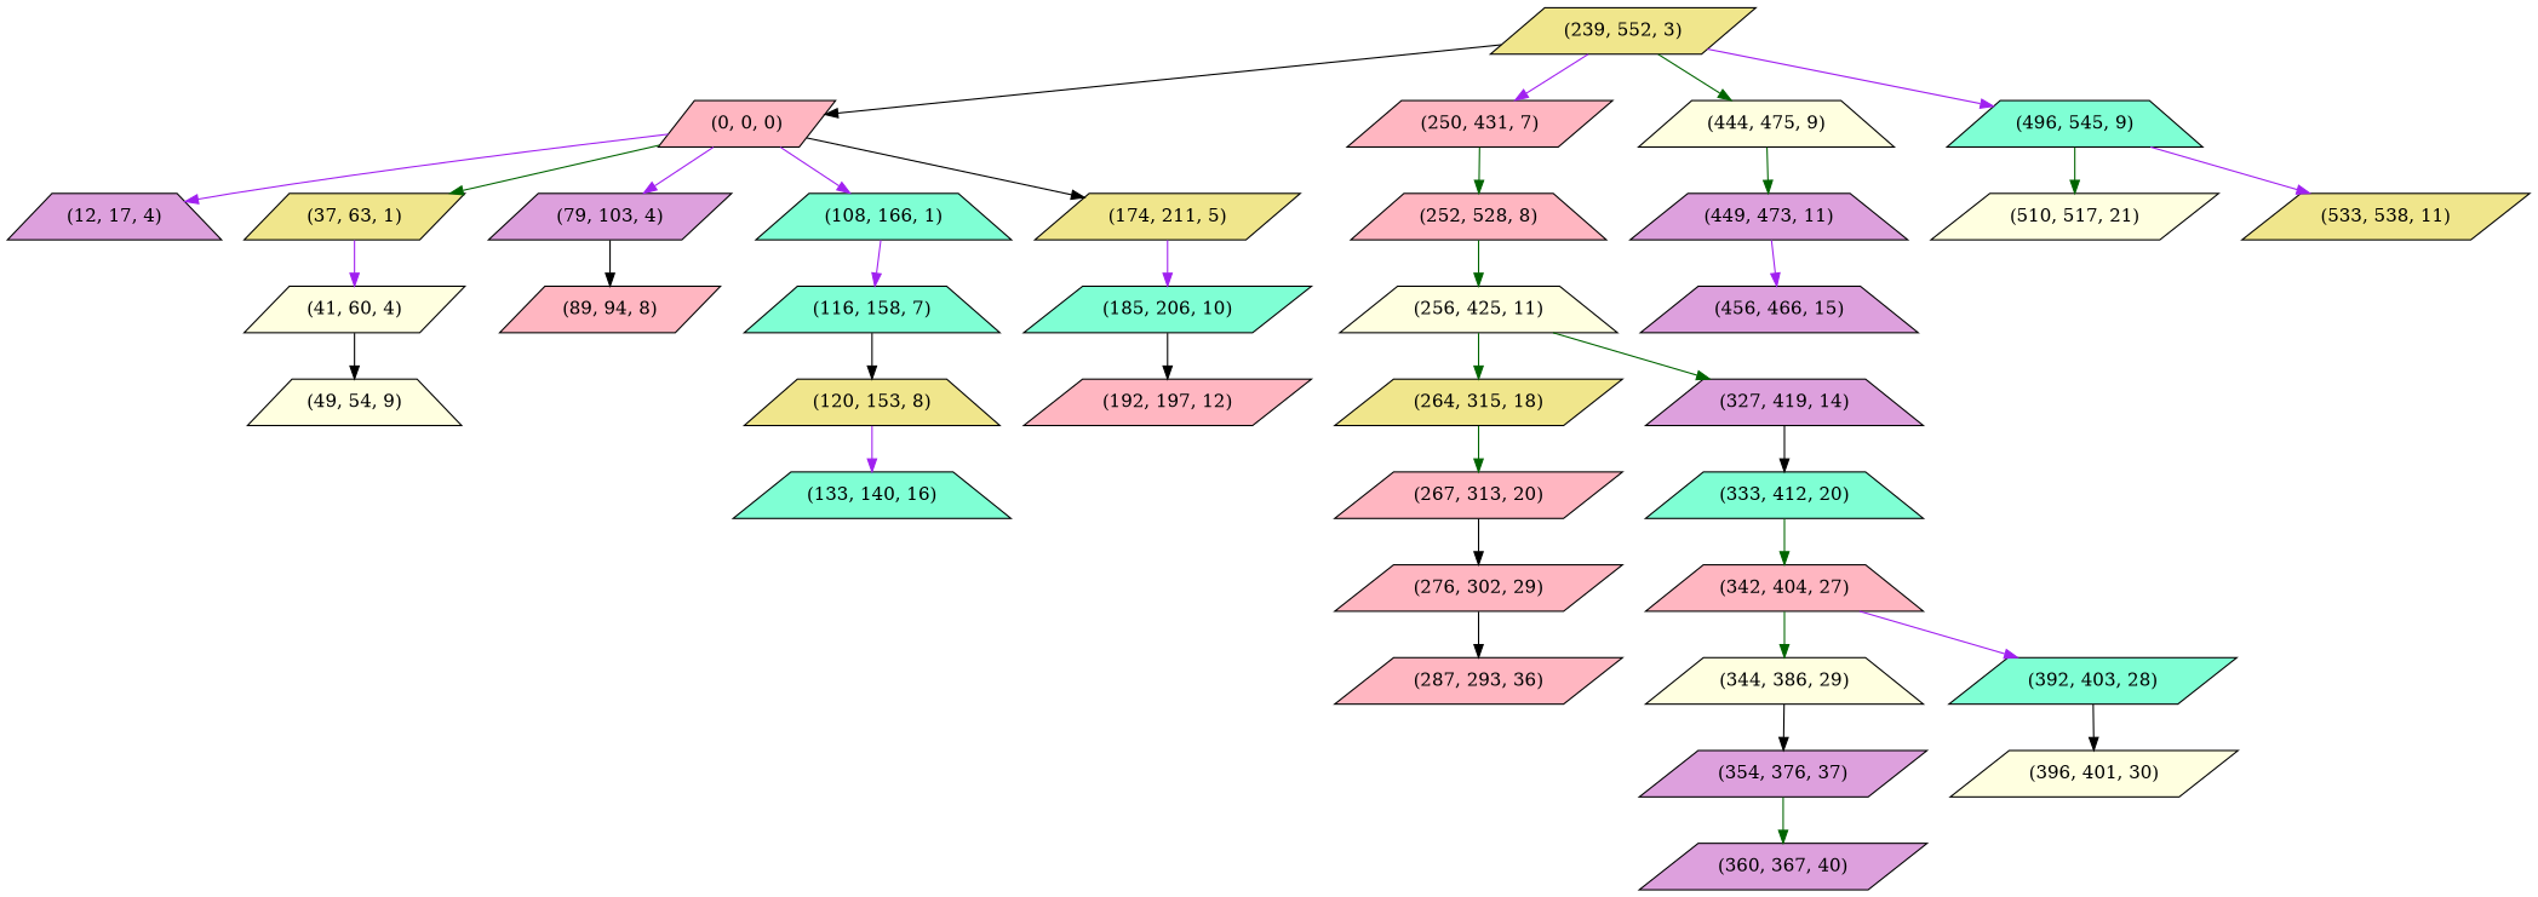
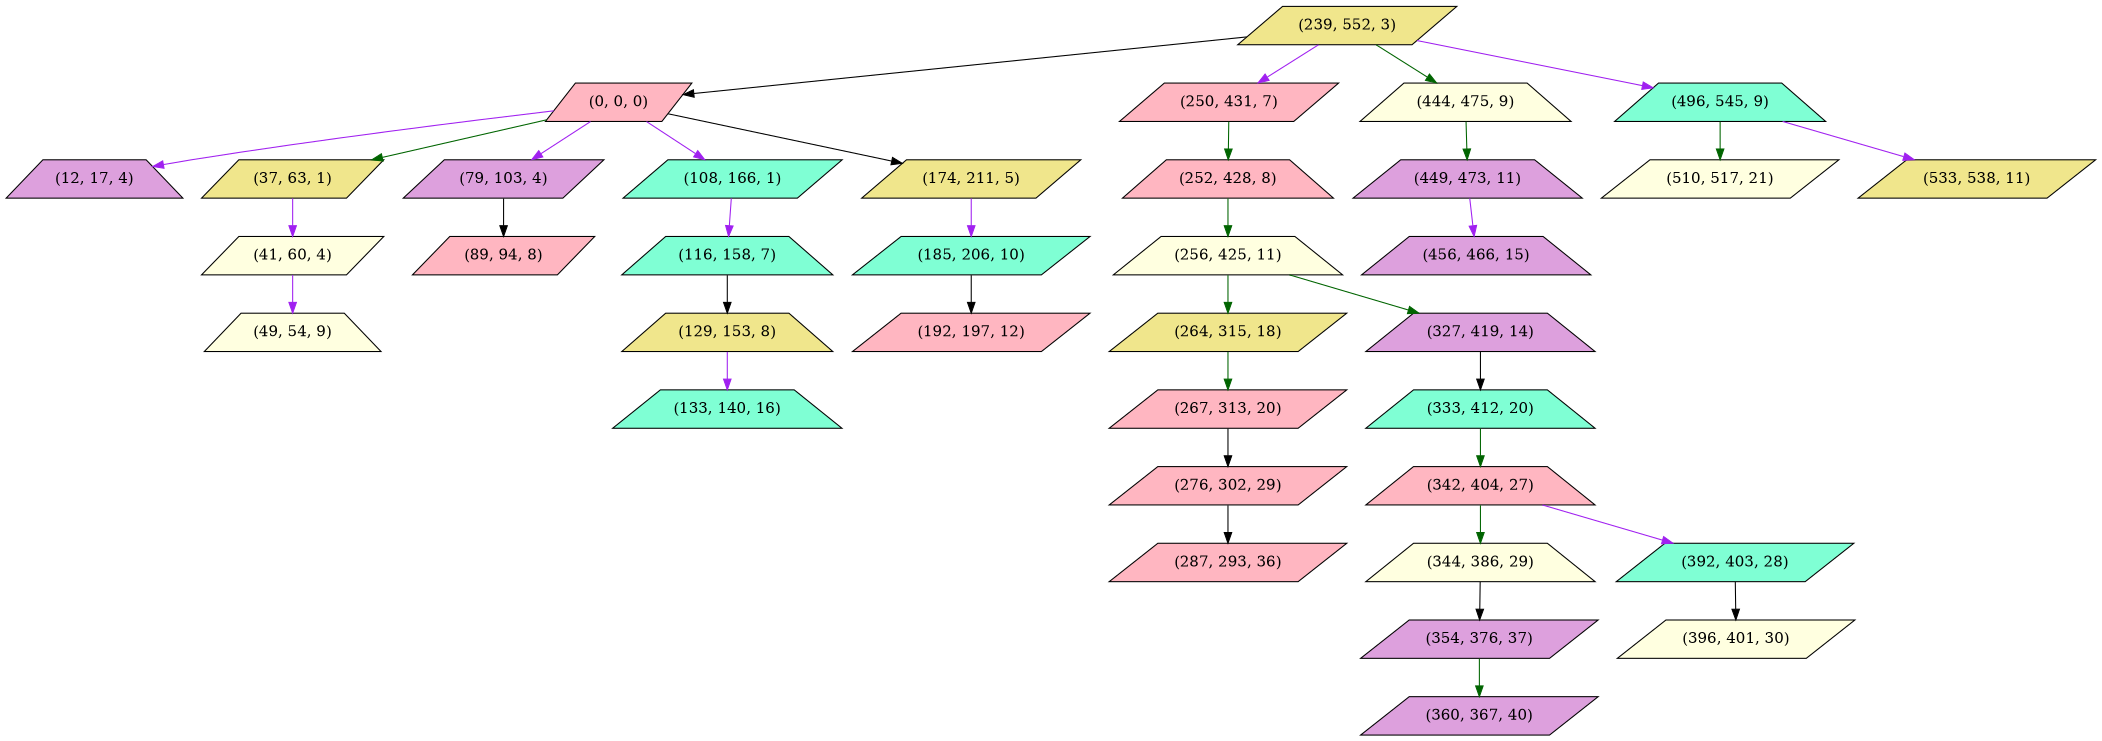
  digraph {
    node [fillcolor=lightpink shape=parallelogram style=filled]
    edge [color=purple]
    "(12, 17, 4)" [fillcolor=plum shape=trapezium]
    "(0, 0, 0)"
    "(37, 63, 1)" [fillcolor=khaki]
    "(79, 103, 4)" [fillcolor=plum]
-   "(108, 166, 1)" [fillcolor=aquamarine shape=trapezium]
+   "(108, 166, 1)" [fillcolor=aquamarine]
    "(174, 211, 5)" [fillcolor=khaki]
    "(41, 60, 4)" [fillcolor=lightyellow]
    "(89, 94, 8)"
    "(116, 158, 7)" [fillcolor=aquamarine shape=trapezium]
    "(185, 206, 10)" [fillcolor=aquamarine]
    "(239, 552, 3)" [fillcolor=khaki]
    "(250, 431, 7)"
    "(444, 475, 9)" [fillcolor=lightyellow shape=trapezium]
    "(496, 545, 9)" [fillcolor=aquamarine shape=trapezium]
    "(49, 54, 9)" [fillcolor=lightyellow shape=trapezium]
-   "(120, 153, 8)" [fillcolor=khaki shape=trapezium]
+   "(120, 153, 8)" [fillcolor=khaki shape=trapezium label="(129, 153, 8)"]
    "(133, 140, 16)" [fillcolor=aquamarine shape=trapezium]
    "(192, 197, 12)"
-   "(252, 428, 8)" [shape=trapezium label="(252, 528, 8)"]
+   "(252, 428, 8)" [shape=trapezium]
    "(449, 473, 11)" [fillcolor=plum shape=trapezium]
    "(510, 517, 21)" [fillcolor=lightyellow]
    "(533, 538, 11)" [fillcolor=khaki]
    "(256, 425, 11)" [fillcolor=lightyellow shape=trapezium]
    "(264, 315, 18)" [fillcolor=khaki]
    "(327, 419, 14)" [fillcolor=plum shape=trapezium]
    "(267, 313, 20)"
    "(333, 412, 20)" [fillcolor=aquamarine shape=trapezium]
    "(276, 302, 29)"
    "(287, 293, 36)"
    "(342, 404, 27)" [shape=trapezium]
    "(344, 386, 29)" [fillcolor=lightyellow shape=trapezium]
    "(392, 403, 28)" [fillcolor=aquamarine]
    "(354, 376, 37)" [fillcolor=plum]
    "(396, 401, 30)" [fillcolor=lightyellow]
    "(360, 367, 40)" [fillcolor=plum]
    "(456, 466, 15)" [fillcolor=plum shape=trapezium]
    "(0, 0, 0)" -> "(12, 17, 4)"
    "(0, 0, 0)" -> "(37, 63, 1)" [color=darkgreen]
    "(0, 0, 0)" -> "(79, 103, 4)"
    "(0, 0, 0)" -> "(108, 166, 1)"
    "(0, 0, 0)" -> "(174, 211, 5)" [color=black]
    "(37, 63, 1)" -> "(41, 60, 4)"
    "(79, 103, 4)" -> "(89, 94, 8)" [color=black]
    "(108, 166, 1)" -> "(116, 158, 7)"
    "(174, 211, 5)" -> "(185, 206, 10)"
-   "(41, 60, 4)" -> "(49, 54, 9)" [color=black]
+   "(41, 60, 4)" -> "(49, 54, 9)"
    "(116, 158, 7)" -> "(120, 153, 8)" [color=black]
    "(185, 206, 10)" -> "(192, 197, 12)" [color=black]
    "(239, 552, 3)" -> "(0, 0, 0)" [color=black]
    "(239, 552, 3)" -> "(250, 431, 7)"
    "(239, 552, 3)" -> "(444, 475, 9)" [color=darkgreen]
    "(239, 552, 3)" -> "(496, 545, 9)"
    "(250, 431, 7)" -> "(252, 428, 8)" [color=darkgreen]
    "(444, 475, 9)" -> "(449, 473, 11)" [color=darkgreen]
    "(496, 545, 9)" -> "(510, 517, 21)" [color=darkgreen]
    "(496, 545, 9)" -> "(533, 538, 11)"
    "(120, 153, 8)" -> "(133, 140, 16)"
    "(252, 428, 8)" -> "(256, 425, 11)" [color=darkgreen]
    "(449, 473, 11)" -> "(456, 466, 15)"
    "(256, 425, 11)" -> "(264, 315, 18)" [color=darkgreen]
    "(256, 425, 11)" -> "(327, 419, 14)" [color=darkgreen]
    "(264, 315, 18)" -> "(267, 313, 20)" [color=darkgreen]
    "(327, 419, 14)" -> "(333, 412, 20)" [color=black]
    "(267, 313, 20)" -> "(276, 302, 29)" [color=black]
    "(333, 412, 20)" -> "(342, 404, 27)" [color=darkgreen]
    "(276, 302, 29)" -> "(287, 293, 36)" [color=black]
    "(342, 404, 27)" -> "(344, 386, 29)" [color=darkgreen]
    "(342, 404, 27)" -> "(392, 403, 28)"
    "(344, 386, 29)" -> "(354, 376, 37)" [color=black]
    "(392, 403, 28)" -> "(396, 401, 30)" [color=black]
    "(354, 376, 37)" -> "(360, 367, 40)" [color=darkgreen]
  }
